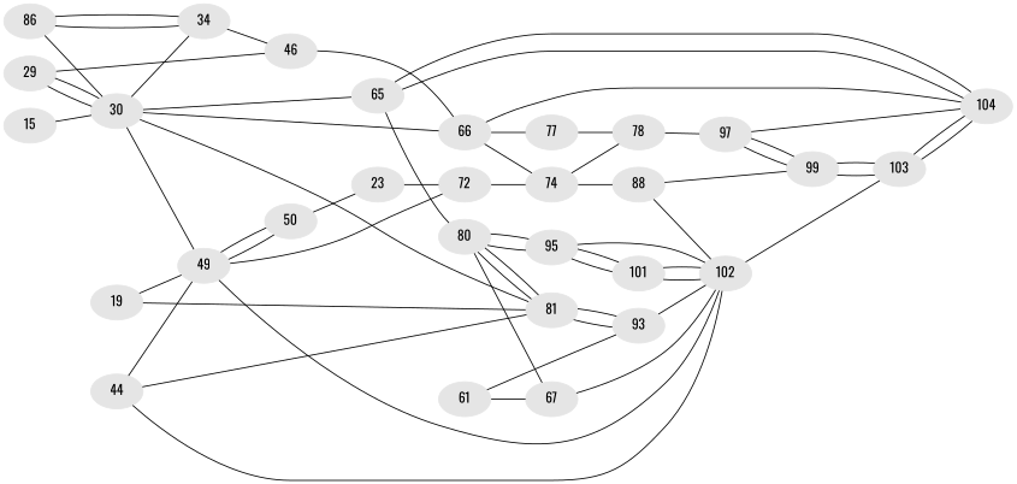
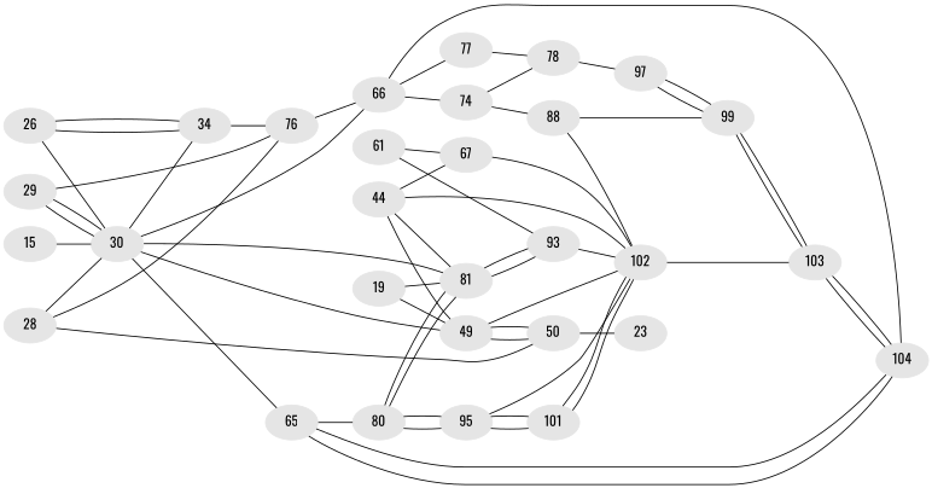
  graph {
    fontname=Oswald
    rankdir=LR
    node [color=gray90 fontname=Oswald style=filled]
    edge [fontname=Oswald]
    30 [super="+12+24+25"]
    15
    49 [super="+43+38"]
    81 [super="+59+33"]
    34 [super="+23+22"]
    65 [super="+4"]
    66 [super="+56+63"]
    19 [super="+16"]
    50 [super="+48"]
    102 [super="+92+91+94"]
-   72 [super="+62"]
    93 [super="+75"]
-   26 [label=86]
-   46 [super="+45+35"]
+   26
+   46 [super="+45+35" label=76]
+   28 [super="+27"]
    n16 [label=23]
    29
    80 [super="+3"]
    104 [super="+98+87"]
    74 [super="+55+73"]
    77 [super="+76"]
    44 [super="+40+41+39"]
    67 [super="+58+57"]
    103
    61
    95
    88 [super="+83"]
    78
    99 [super="+89+84"]
    97 [super="+85+86"]
    101 [super="+100+96"]
    30 -- 49
    30 -- 81
    30 -- 34 [weight=2]
    30 -- 65 [weight=2]
    30 -- 66
    15 -- 30 [weight=3]
    49 -- 50 [weight=2]
    49 -- 50
    49 -- 102
-   49 -- 72
    81 -- 93 [weight=2]
    81 -- 93
    34 -- 46
    65 -- 80 [weight=2]
    65 -- 104 [weight=2]
    65 -- 104
    66 -- 104
    66 -- 74
    66 -- 77 [weight=2]
    19 -- 49 [weight=2]
    19 -- 81 [weight=2]
    50 -- n16 [weight=2]
    102 -- 103
-   72 -- 74 [weight=2]
    93 -- 102 [weight=2]
    26 -- 30
    26 -- 34 [weight=2]
    26 -- 34
    46 -- 66 [weight=2]
-   n16 -- 72
+   28 -- 30 [weight=2]
+   28 -- 50
+   28 -- 46
    29 -- 30 [weight=2]
    29 -- 30
    29 -- 46
    80 -- 81 [weight=3]
    80 -- 81
    80 -- 95
    80 -- 95
    74 -- 88
    74 -- 78
    77 -- 78 [weight=2]
    44 -- 49
    44 -- 81 [weight=2]
    44 -- 102
-   80 -- 67 [weight=2]
+   44 -- 67 [weight=2]
    67 -- 102
    103 -- 104
    103 -- 104
    61 -- 93
    61 -- 67 [weight=2]
    95 -- 102
    95 -- 101 [weight=2]
    95 -- 101
    88 -- 102 [weight=2]
    88 -- 99 [weight=2]
    78 -- 97
    99 -- 103
    99 -- 103
-   97 -- 104 [weight=2]
    97 -- 99 [weight=2]
    97 -- 99
    101 -- 102 [weight=3]
    101 -- 102
  }
